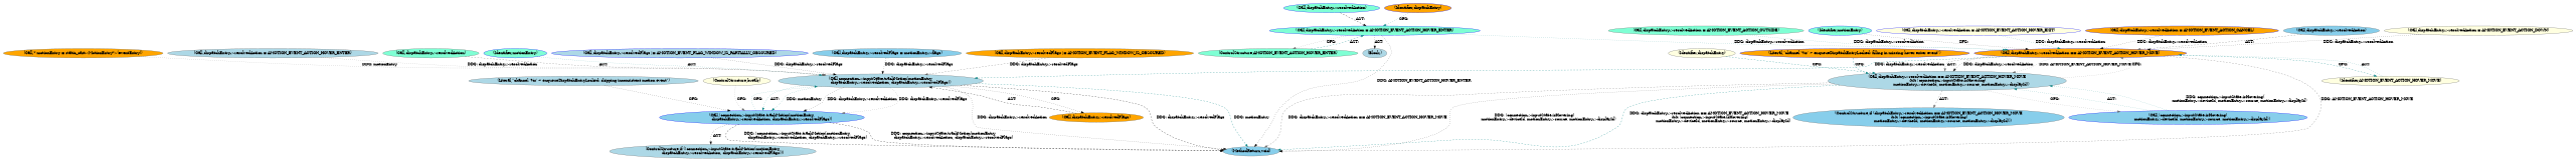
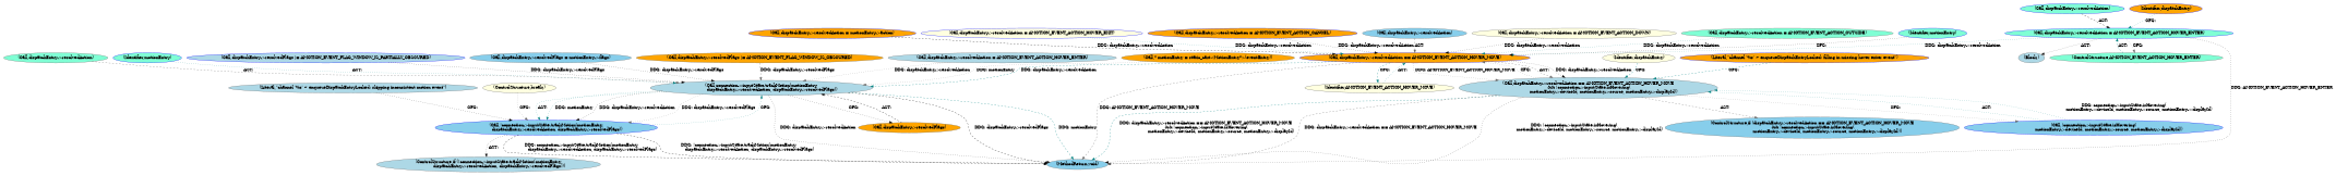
  digraph {
    node [color=gray40 fillcolor=orange style=filled]
    edge [color=black style=dotted]
    n1 [color=blue fillcolor=aquamarine label="(Call,dispatchEntry->resolvedAction = AMOTION_EVENT_ACTION_HOVER_ENTER)"]
    n2 [color=blue label="(Call,dispatchEntry->resolvedAction == AMOTION_EVENT_ACTION_HOVER_MOVE)"]
    n3 [fillcolor=aquamarine label="(ControlStructure,AMOTION_EVENT_ACTION_HOVER_ENTER)"]
    n4 [fillcolor=skyblue label="(MethodReturn,void)"]
    n5 [fillcolor=lightblue label="(Block,)"]
    n6 [fillcolor=lightblue label="(Call,dispatchEntry->resolvedAction == AMOTION_EVENT_ACTION_HOVER_MOVE\n && !connection->inputState.isHovering(\n                        motionEntry->deviceId, motionEntry->source, motionEntry->displayId))"]
    n7 [fillcolor=lightblue label="(Call,connection->inputState.trackMotion(motionEntry,\n                 dispatchEntry->resolvedAction, dispatchEntry->resolvedFlags))"]
    n8 [fillcolor=lightyellow label="(Identifier,AMOTION_EVENT_ACTION_HOVER_MOVE)"]
    n9 [fillcolor=skyblue label="(ControlStructure,if (dispatchEntry->resolvedAction == AMOTION_EVENT_ACTION_HOVER_MOVE\n && !connection->inputState.isHovering(\n                        motionEntry->deviceId, motionEntry->source, motionEntry->displayId)))"]
    n10 [color=blue fillcolor=skyblue label="(Call,!connection->inputState.isHovering(\n                        motionEntry->deviceId, motionEntry->source, motionEntry->displayId))"]
    n11 [color=blue fillcolor=skyblue label="(Call,!connection->inputState.trackMotion(motionEntry,\n                 dispatchEntry->resolvedAction, dispatchEntry->resolvedFlags))"]
    n12 [label="(Call,dispatchEntry->resolvedFlags)"]
    n13 [fillcolor=lightblue label="(ControlStructure,if (!connection->inputState.trackMotion(motionEntry,\n                 dispatchEntry->resolvedAction, dispatchEntry->resolvedFlags)))"]
    n14 [color=blue fillcolor=aquamarine label="(Identifier,motionEntry)"]
    n15 [fillcolor=lightblue label="(Call,dispatchEntry->resolvedAction = AMOTION_EVENT_ACTION_HOVER_ENTER)"]
    n16 [fillcolor=lightyellow label="(Identifier,dispatchEntry)"]
+   n17 [color=blue label="(Call,dispatchEntry->resolvedAction = motionEntry->action)"]
    n18 [color=blue fillcolor=lightyellow label="(Call,dispatchEntry->resolvedAction = AMOTION_EVENT_ACTION_HOVER_EXIT)"]
    n19 [fillcolor=lightyellow label="(ControlStructure,break;)"]
    n20 [color=blue label="(Literal,\"channel '%s' ~ enqueueDispatchEntryLocked: filling in missing hover enter event\")"]
    n21 [label="(Call,* motionEntry = static_cast<MotionEntry*>(eventEntry))"]
    n22 [fillcolor=aquamarine label="(Call,dispatchEntry->resolvedAction)"]
    n23 [color=blue label="(Call,dispatchEntry->resolvedAction = AMOTION_EVENT_ACTION_CANCEL)"]
    n24 [color=blue fillcolor=aquamarine label="(Identifier,motionEntry)"]
    n25 [color=blue fillcolor=lightblue label="(Call,dispatchEntry->resolvedFlags |= AMOTION_EVENT_FLAG_WINDOW_IS_PARTIALLY_OBSCURED)"]
    n26 [fillcolor=skyblue label="(Call,dispatchEntry->resolvedAction)"]
    n27 [fillcolor=skyblue label="(Call,dispatchEntry->resolvedFlags = motionEntry->flags)"]
    n28 [color=blue fillcolor=aquamarine label="(Call,dispatchEntry->resolvedAction)"]
    n29 [fillcolor=lightblue label="(Literal,\"channel '%s' ~ enqueueDispatchEntryLocked: skipping inconsistent motion event\")"]
    n30 [label="(Call,dispatchEntry->resolvedFlags |= AMOTION_EVENT_FLAG_WINDOW_IS_OBSCURED)"]
    n31 [fillcolor=lightyellow label="(Call,dispatchEntry->resolvedAction = AMOTION_EVENT_ACTION_DOWN)"]
    n32 [fillcolor=aquamarine label="(Call,dispatchEntry->resolvedAction = AMOTION_EVENT_ACTION_OUTSIDE)"]
    n33 [color=blue label="(Identifier,dispatchEntry)"]
    n1 -> n2 [color=teal label="DDG: dispatchEntry->resolvedAction"]
    n1 -> n3 [color=gray40 label="CFG: "]
    n1 -> n4 [label="DDG: AMOTION_EVENT_ACTION_HOVER_ENTER"]
    n1 -> n5 [label="AST: "]
    n2 -> n4 [color=gray40 label="DDG: AMOTION_EVENT_ACTION_HOVER_MOVE" style=dashed]
    n2 -> n6 [color=gray40 label="AST: " style=dashed]
    n2 -> n6 [label="DDG: dispatchEntry->resolvedAction"]
    n2 -> n6 [color=gray40 label="DDG: AMOTION_EVENT_ACTION_HOVER_MOVE"]
    n2 -> n7 [color=teal label="DDG: dispatchEntry->resolvedAction" style=dashed]
    n2 -> n8 [color=teal label="CFG: " style=dashed]
    n3 -> n1 [color=teal label="AST: " style=dashed]
    n6 -> n2 [color=gray40 label="CFG: "]
    n6 -> n4 [color=teal label="DDG: dispatchEntry->resolvedAction == AMOTION_EVENT_ACTION_HOVER_MOVE\n && !connection->inputState.isHovering(\n                        motionEntry->deviceId, motionEntry->source, motionEntry->displayId)" style=dashed]
    n6 -> n4 [color=gray40 label="DDG: dispatchEntry->resolvedAction == AMOTION_EVENT_ACTION_HOVER_MOVE" style=dashed]
    n6 -> n4 [label="DDG: !connection->inputState.isHovering(\n                        motionEntry->deviceId, motionEntry->source, motionEntry->displayId)"]
    n6 -> n9 [color=gray40 label="AST: " style=dashed]
    n6 -> n10 [color=gray40 label="CFG: "]
    n7 -> n4 [label="DDG: dispatchEntry->resolvedAction"]
    n7 -> n4 [label="DDG: dispatchEntry->resolvedFlags" style=dashed]
    n7 -> n4 [color=teal label="DDG: motionEntry" style=dashed]
    n7 -> n11 [color=teal label="AST: "]
    n7 -> n11 [color=teal label="DDG: motionEntry"]
    n7 -> n11 [label="DDG: dispatchEntry->resolvedAction"]
    n7 -> n11 [color=gray40 label="DDG: dispatchEntry->resolvedFlags"]
    n7 -> n12 [label="CFG: "]
    n8 -> n2 [color=teal label="AST: "]
    n10 -> n6 [color=teal label="AST: "]
    n10 -> n6 [color=teal label="DDG: connection->inputState.isHovering(\n                        motionEntry->deviceId, motionEntry->source, motionEntry->displayId)"]
    n11 -> n4 [label="DDG: connection->inputState.trackMotion(motionEntry,\n                 dispatchEntry->resolvedAction, dispatchEntry->resolvedFlags)" style=dashed]
    n11 -> n4 [label="DDG: !connection->inputState.trackMotion(motionEntry,\n                 dispatchEntry->resolvedAction, dispatchEntry->resolvedFlags)" style=dashed]
    n11 -> n7 [color=teal label="CFG: "]
    n11 -> n13 [label="AST: "]
    n12 -> n7 [label="AST: " style=dashed]
    n14 -> n2 [label="CFG: "]
    n15 -> n7 [color=gray40 label="DDG: dispatchEntry->resolvedAction"]
    n16 -> n6 [color=teal label="CFG: " style=dashed]
+   n17 -> n2 [label="DDG: dispatchEntry->resolvedAction" style=dashed]
    n18 -> n2 [color=teal label="DDG: dispatchEntry->resolvedAction"]
    n19 -> n11 [color=gray40 label="CFG: "]
    n20 -> n6 [color=teal label="CFG: " style=dashed]
    n21 -> n7 [color=gray40 label="DDG: motionEntry"]
    n22 -> n7 [color=gray40 label="AST: " style=dashed]
    n23 -> n2 [label="DDG: dispatchEntry->resolvedAction"]
    n24 -> n7 [color=teal label="AST: "]
    n25 -> n7 [label="DDG: dispatchEntry->resolvedFlags"]
    n26 -> n2 [color=gray40 label="AST: " style=dashed]
    n27 -> n7 [label="DDG: dispatchEntry->resolvedFlags"]
    n28 -> n1 [label="AST: " style=dashed]
    n29 -> n11 [label="CFG: "]
    n30 -> n7 [color=gray40 label="DDG: dispatchEntry->resolvedFlags" style=dashed]
    n31 -> n2 [label="DDG: dispatchEntry->resolvedAction"]
    n32 -> n2 [color=teal label="DDG: dispatchEntry->resolvedAction"]
    n33 -> n1 [color=teal label="CFG: "]
  }
